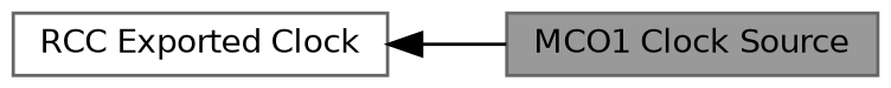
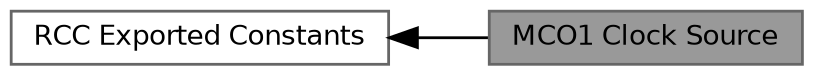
  digraph {
    rankdir=LR
    node [fontname=Helvetica fontsize=10 shape=box style=filled]
-   n1 [color=grey40 fillcolor=white height=0.2 label="RCC Exported Clock" width=0.4]
+   n1 [color=grey40 fillcolor=white height=0.2 label="RCC Exported Constants" width=0.4]
    n2 [color=gray40 fillcolor=grey60 fontcolor=black height=0.2 label="MCO1 Clock Source" width=0.4]
    n1 -> n2 [dir=back fontname=Helvetica fontsize=10 labelfontname=Helvetica labelfontsize=10 shape=plaintext style=solid]
  }
